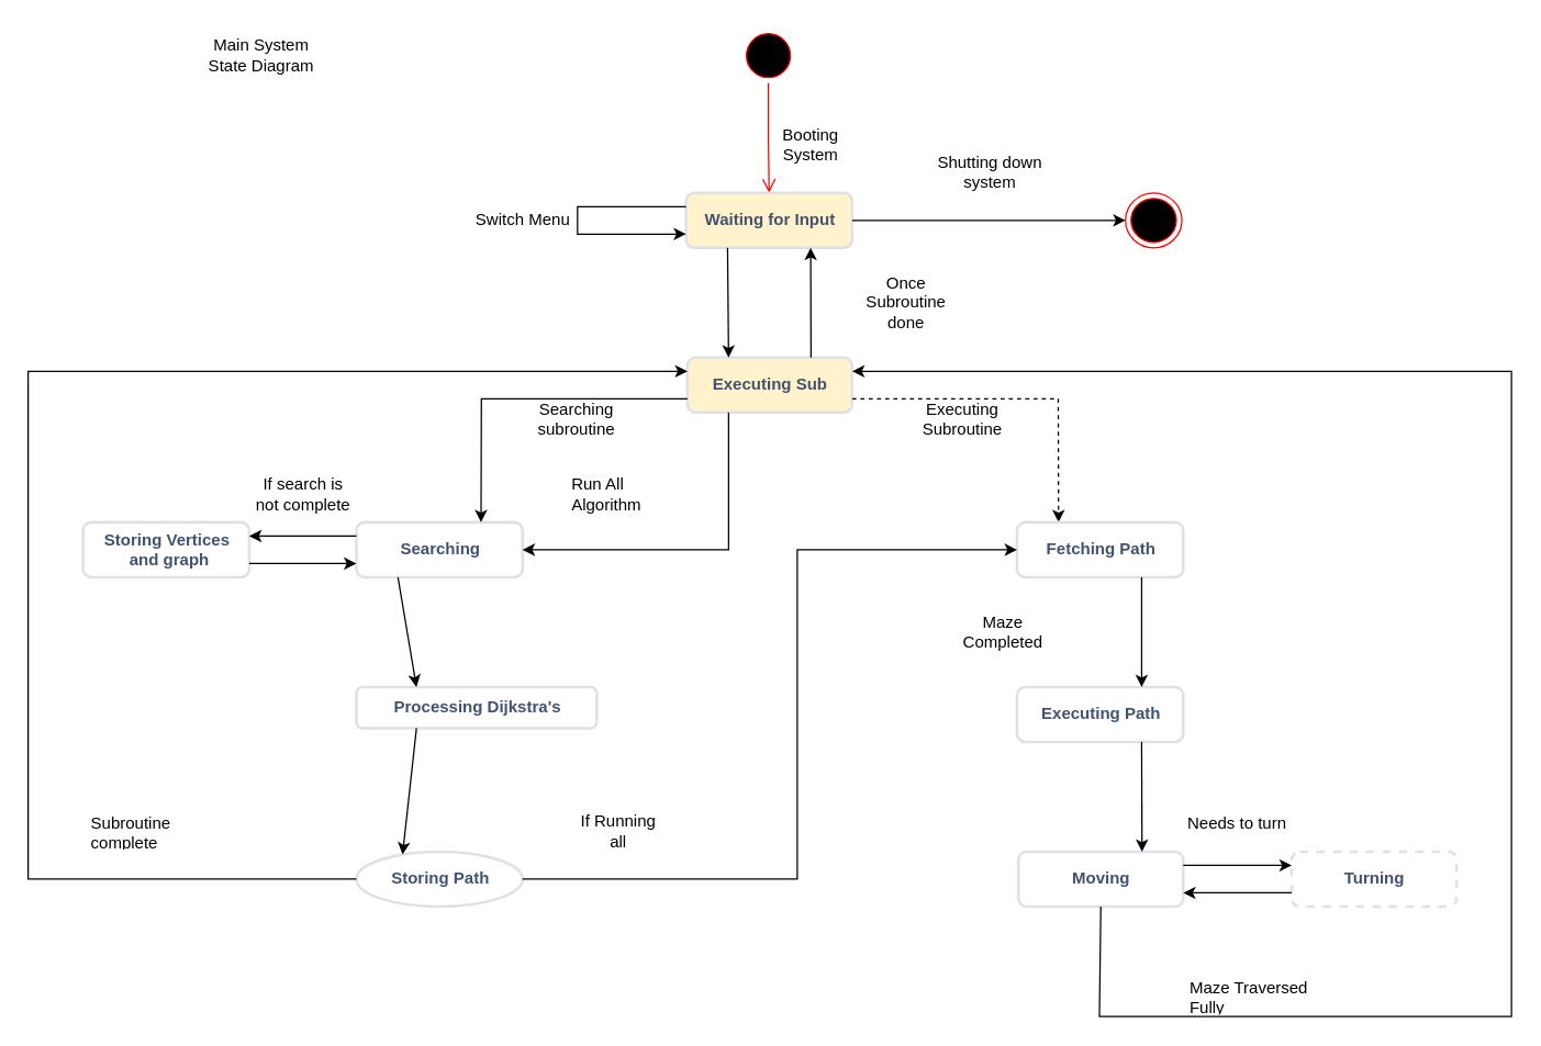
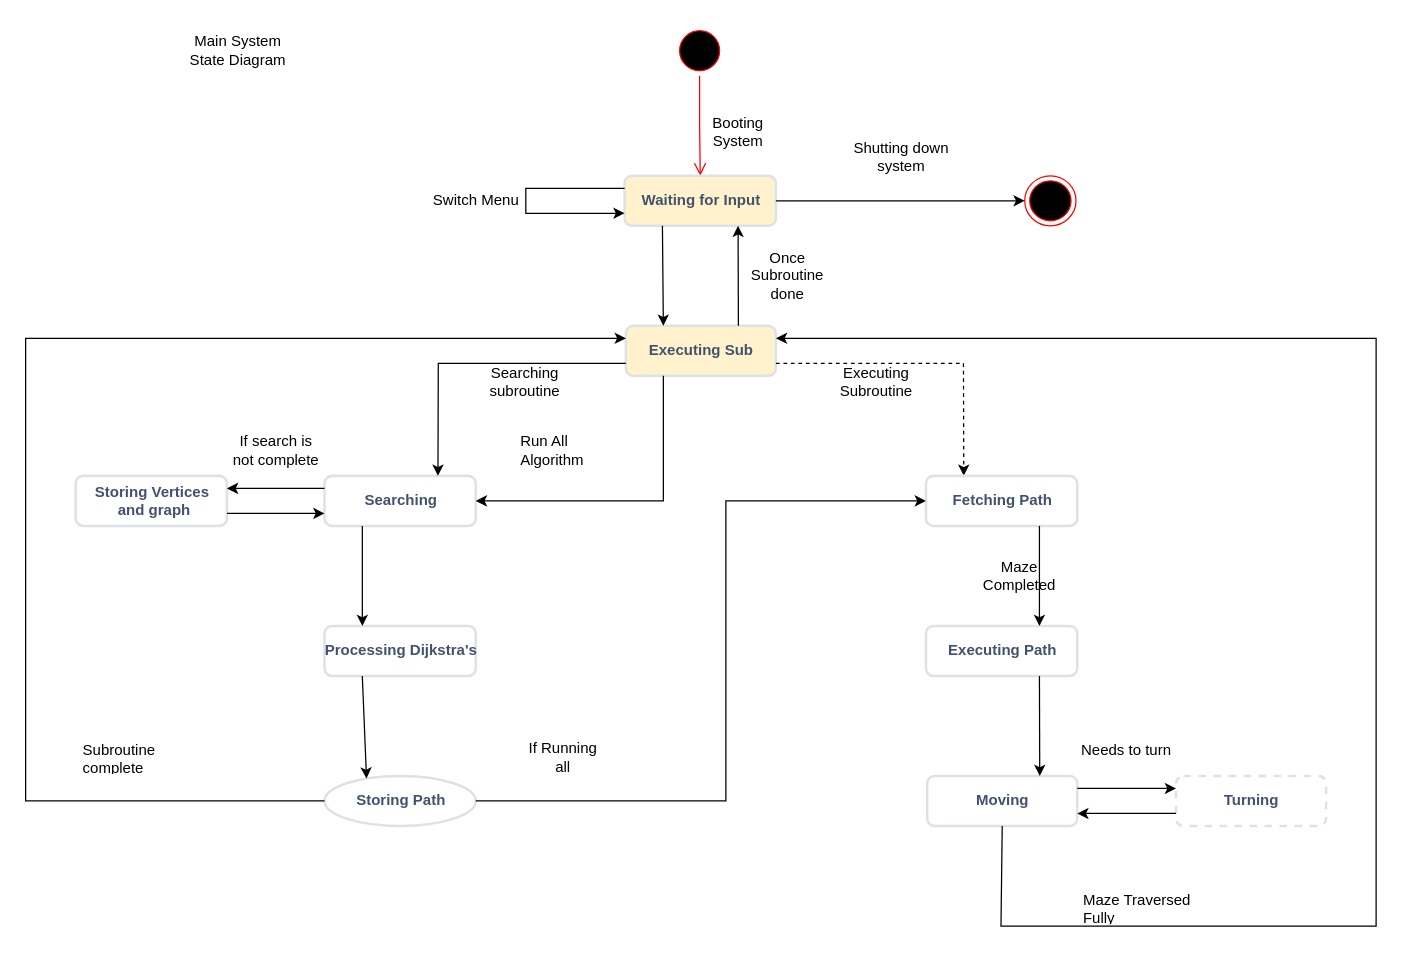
  <mxCell id="0" />
  <mxCell id="1" parent="0" />
  <mxCell id="2" value="" style="ellipse;html=1;shape=startState;fillColor=#000000;strokeColor=#ff0000;" parent="1" vertex="1"><mxGeometry x="539" width="40" height="40" as="geometry" y="20" /></mxCell>
  <mxCell id="3" value="" style="edgeStyle=orthogonalEdgeStyle;html=1;verticalAlign=bottom;endArrow=open;endSize=8;strokeColor=#ff0000;rounded=0;exitX=0.5;exitY=1;exitDx=0;exitDy=0;entryX=0.5;entryY=0;entryDx=0;entryDy=0;" parent="1" source="2" target="7" edge="1"><mxGeometry relative="1" as="geometry"><mxPoint x="559" y="110" as="targetPoint" /><mxPoint x="589" y="80" as="sourcePoint" /></mxGeometry></mxCell>
  <mxCell id="4" value="" style="ellipse;html=1;shape=endState;fillColor=#000000;strokeColor=#ff0000;" parent="1" vertex="1"><mxGeometry x="819" y="140" width="41" height="40" as="geometry" /></mxCell>
  <mxCell id="5" value="Main System State Diagram" style="text;html=1;strokeColor=none;fillColor=none;align=center;verticalAlign=middle;whiteSpace=wrap;rounded=0;" parent="1" vertex="1"><mxGeometry width="100" height="40" as="geometry" x="140" y="20" /></mxCell>
  <mxCell id="6" value="Storing Path" style="ellipse;dashed=0;html=1;strokeColor=#DFE1E6;fontSize=12;align=center;fontStyle=1;strokeWidth=2;fontColor=#42526E;" parent="1" vertex="1"><mxGeometry x="259" y="620" width="121" height="40" as="geometry" /></mxCell>
  <mxCell id="7" value="Waiting for Input" style="dashed=0;html=1;rounded=1;strokeColor=#DFE1E6;fontSize=12;align=center;fontStyle=1;strokeWidth=2;fontColor=#42526E;fillColor=#fff2cc;" parent="1" vertex="1"><mxGeometry x="499" y="140" width="121" height="40" as="geometry" /></mxCell>
  <mxCell id="8" value="Booting System" style="text;html=1;strokeColor=none;fillColor=none;align=center;verticalAlign=middle;whiteSpace=wrap;rounded=0;" parent="1" vertex="1"><mxGeometry x="560" y="90" width="60" height="30" as="geometry" /></mxCell>
  <mxCell id="9" value="" style="endArrow=classic;html=1;rounded=0;exitX=0;exitY=0.25;exitDx=0;exitDy=0;entryX=0;entryY=0.75;entryDx=0;entryDy=0;" parent="1" source="7" target="7" edge="1"><mxGeometry width="50" height="50" relative="1" as="geometry"><mxPoint x="660" y="180" as="sourcePoint" /><mxPoint x="420" y="160" as="targetPoint" /><Array as="points"><mxPoint x="420" y="150" /><mxPoint x="420" y="170" /></Array></mxGeometry></mxCell>
  <mxCell id="10" value="Switch Menu" style="text;html=1;strokeColor=none;fillColor=none;align=center;verticalAlign=middle;whiteSpace=wrap;rounded=0;" parent="1" vertex="1"><mxGeometry x="341" y="145" width="79" height="30" as="geometry" /></mxCell>
  <mxCell id="11" value="Executing Sub" style="dashed=0;html=1;rounded=1;strokeColor=#DFE1E6;fontSize=12;align=center;fontStyle=1;strokeWidth=2;fontColor=#42526E;fillColor=#fff2cc;" parent="1" vertex="1"><mxGeometry x="500" y="260" width="120" height="40" as="geometry" /></mxCell>
  <mxCell id="12" value="" style="endArrow=classic;html=1;rounded=0;exitX=0.25;exitY=1;exitDx=0;exitDy=0;entryX=0.25;entryY=0;entryDx=0;entryDy=0;" parent="1" source="7" target="11" edge="1"><mxGeometry width="50" height="50" relative="1" as="geometry"><mxPoint x="660" y="170" as="sourcePoint" /><mxPoint x="710" y="120" as="targetPoint" /></mxGeometry></mxCell>
- <mxCell id="13" value="Once Subroutine done" style="text;html=1;strokeColor=none;fillColor=none;align=center;verticalAlign=middle;whiteSpace=wrap;rounded=0;" parent="1" vertex="1"><mxGeometry x="620" y="200" width="79" height="40" as="geometry" /></mxCell>
+ <mxCell id="13" value="Once Subroutine done" style="text;html=1;strokeColor=none;fillColor=none;align=center;verticalAlign=middle;whiteSpace=wrap;rounded=0;" parent="1" vertex="1"><mxGeometry x="590" y="200" width="79" height="40" as="geometry" /></mxCell>
  <mxCell id="14" value="" style="endArrow=classic;html=1;rounded=0;exitX=0.75;exitY=0;exitDx=0;exitDy=0;entryX=0.75;entryY=1;entryDx=0;entryDy=0;" parent="1" source="11" target="7" edge="1"><mxGeometry width="50" height="50" relative="1" as="geometry"><mxPoint x="650" y="400" as="sourcePoint" /><mxPoint x="700" y="350" as="targetPoint" /></mxGeometry></mxCell>
  <mxCell id="15" value="Searching" style="dashed=0;html=1;rounded=1;strokeColor=#DFE1E6;fontSize=12;align=center;fontStyle=1;strokeWidth=2;fontColor=#42526E" parent="1" vertex="1"><mxGeometry x="259" y="380" width="121" height="40" as="geometry" /></mxCell>
  <mxCell id="16" value="Storing Vertices&lt;br&gt;&amp;nbsp;and graph" style="dashed=0;html=1;rounded=1;strokeColor=#DFE1E6;fontSize=12;align=center;fontStyle=1;strokeWidth=2;fontColor=#42526E" parent="1" vertex="1"><mxGeometry x="60" y="380" width="121" height="40" as="geometry" /></mxCell>
  <mxCell id="17" value="Searching subroutine" style="text;html=1;strokeColor=none;fillColor=none;align=center;verticalAlign=middle;whiteSpace=wrap;rounded=0;" parent="1" vertex="1"><mxGeometry x="380" y="290" width="79" height="30" as="geometry" /></mxCell>
  <mxCell id="18" value="" style="endArrow=classic;html=1;rounded=0;exitX=0;exitY=0.25;exitDx=0;exitDy=0;entryX=1;entryY=0.25;entryDx=0;entryDy=0;" parent="1" source="15" target="16" edge="1"><mxGeometry width="50" height="50" relative="1" as="geometry"><mxPoint x="310" y="540" as="sourcePoint" /><mxPoint x="360" y="490" as="targetPoint" /></mxGeometry></mxCell>
  <mxCell id="19" value="If search is not complete" style="text;html=1;strokeColor=none;fillColor=none;align=center;verticalAlign=middle;whiteSpace=wrap;rounded=0;" parent="1" vertex="1"><mxGeometry x="181" y="340" width="79" height="40" as="geometry" /></mxCell>
  <mxCell id="20" value="" style="endArrow=classic;html=1;rounded=0;exitX=1;exitY=0.75;exitDx=0;exitDy=0;entryX=0;entryY=0.75;entryDx=0;entryDy=0;" parent="1" source="16" target="15" edge="1"><mxGeometry width="50" height="50" relative="1" as="geometry"><mxPoint x="310" y="530" as="sourcePoint" /><mxPoint x="360" y="480" as="targetPoint" /></mxGeometry></mxCell>
- <mxCell id="21" value="Processing Dijkstra's" style="dashed=0;html=1;rounded=1;strokeColor=#DFE1E6;fontSize=12;align=center;fontStyle=1;strokeWidth=2;fontColor=#42526E" parent="1" vertex="1"><mxGeometry x="259" y="500" width="175" height="30" as="geometry" /></mxCell>
+ <mxCell id="21" value="Processing Dijkstra's" style="dashed=0;html=1;rounded=1;strokeColor=#DFE1E6;fontSize=12;align=center;fontStyle=1;strokeWidth=2;fontColor=#42526E" parent="1" vertex="1"><mxGeometry x="259" y="500" width="121" height="40" as="geometry" /></mxCell>
  <mxCell id="22" value="" style="endArrow=classic;html=1;rounded=0;exitX=0.25;exitY=1;exitDx=0;exitDy=0;entryX=0.25;entryY=0;entryDx=0;entryDy=0;" parent="1" source="15" target="21" edge="1"><mxGeometry width="50" height="50" relative="1" as="geometry"><mxPoint x="350" y="390" as="sourcePoint" /><mxPoint x="400" y="340" as="targetPoint" /></mxGeometry></mxCell>
  <mxCell id="23" value="" style="endArrow=classic;html=1;rounded=0;exitX=0.25;exitY=1;exitDx=0;exitDy=0;entryX=0.25;entryY=0;entryDx=0;entryDy=0;" parent="1" source="21" target="6" edge="1"><mxGeometry width="50" height="50" relative="1" as="geometry"><mxPoint x="320" y="590" as="sourcePoint" /><mxPoint x="370" y="540" as="targetPoint" /></mxGeometry></mxCell>
  <mxCell id="24" value="" style="endArrow=classic;html=1;rounded=0;exitX=1;exitY=0.75;exitDx=0;exitDy=0;entryX=0.25;entryY=0;entryDx=0;entryDy=0;dashed=1;" parent="1" source="11" target="25" edge="1"><mxGeometry width="50" height="50" relative="1" as="geometry"><mxPoint x="450" y="430" as="sourcePoint" /><mxPoint x="500" y="380" as="targetPoint" /><Array as="points"><mxPoint x="770" y="290" /></Array></mxGeometry></mxCell>
  <mxCell id="25" value="Fetching Path" style="dashed=0;html=1;rounded=1;strokeColor=#DFE1E6;fontSize=12;align=center;fontStyle=1;strokeWidth=2;fontColor=#42526E" parent="1" vertex="1"><mxGeometry x="740" y="380" width="121" height="40" as="geometry" /></mxCell>
  <mxCell id="26" value="Executing&lt;br&gt;Subroutine" style="text;html=1;strokeColor=none;fillColor=none;align=center;verticalAlign=middle;whiteSpace=wrap;rounded=0;" parent="1" vertex="1"><mxGeometry x="661" y="290" width="79" height="30" as="geometry" /></mxCell>
  <mxCell id="27" value="Executing Path" style="dashed=0;html=1;rounded=1;strokeColor=#DFE1E6;fontSize=12;align=center;fontStyle=1;strokeWidth=2;fontColor=#42526E" parent="1" vertex="1"><mxGeometry x="740" y="500" width="121" height="40" as="geometry" /></mxCell>
  <mxCell id="28" value="" style="endArrow=classic;html=1;rounded=0;exitX=0.75;exitY=1;exitDx=0;exitDy=0;entryX=0.75;entryY=0;entryDx=0;entryDy=0;" parent="1" source="25" target="27" edge="1"><mxGeometry width="50" height="50" relative="1" as="geometry"><mxPoint x="861" y="450" as="sourcePoint" /><mxPoint x="911" y="400" as="targetPoint" /></mxGeometry></mxCell>
  <mxCell id="29" value="Moving" style="dashed=0;html=1;rounded=1;strokeColor=#DFE1E6;fontSize=12;align=center;fontStyle=1;strokeWidth=2;fontColor=#42526E" parent="1" vertex="1"><mxGeometry x="741" y="620" width="120" height="40" as="geometry" /></mxCell>
  <mxCell id="30" value="Turning" style="dashed=1;html=1;rounded=1;strokeColor=#DFE1E6;fontSize=12;align=center;fontStyle=1;strokeWidth=2;fontColor=#42526E;" parent="1" vertex="1"><mxGeometry x="940" y="620" width="120" height="40" as="geometry" /></mxCell>
  <mxCell id="31" value="" style="endArrow=classic;html=1;rounded=0;exitX=0.75;exitY=1;exitDx=0;exitDy=0;entryX=0.75;entryY=0;entryDx=0;entryDy=0;" parent="1" source="27" target="29" edge="1"><mxGeometry width="50" height="50" relative="1" as="geometry"><mxPoint x="680" y="700" as="sourcePoint" /><mxPoint x="730" y="650" as="targetPoint" /></mxGeometry></mxCell>
  <mxCell id="32" value="" style="endArrow=classic;html=1;rounded=0;exitX=1;exitY=0.25;exitDx=0;exitDy=0;entryX=0;entryY=0.25;entryDx=0;entryDy=0;" parent="1" source="29" target="30" edge="1"><mxGeometry width="50" height="50" relative="1" as="geometry"><mxPoint x="680" y="700" as="sourcePoint" /><mxPoint x="730" y="650" as="targetPoint" /></mxGeometry></mxCell>
  <mxCell id="33" value="" style="endArrow=classic;html=1;rounded=0;exitX=0;exitY=0.75;exitDx=0;exitDy=0;entryX=1;entryY=0.75;entryDx=0;entryDy=0;" parent="1" source="30" target="29" edge="1"><mxGeometry width="50" height="50" relative="1" as="geometry"><mxPoint x="680" y="700" as="sourcePoint" /><mxPoint x="730" y="650" as="targetPoint" /></mxGeometry></mxCell>
  <mxCell id="34" value="Needs to turn" style="text;html=1;strokeColor=none;fillColor=none;align=center;verticalAlign=middle;whiteSpace=wrap;rounded=0;" parent="1" vertex="1"><mxGeometry x="861" y="580" width="79" height="40" as="geometry" /></mxCell>
- <mxCell id="35" value="Maze Completed" style="text;html=1;strokeColor=none;fillColor=none;align=center;verticalAlign=middle;whiteSpace=wrap;rounded=0;" parent="1" vertex="1"><mxGeometry x="700" y="440" width="60" height="40" as="geometry" /></mxCell>
+ <mxCell id="35" value="Maze Completed" style="text;html=1;strokeColor=none;fillColor=none;align=center;verticalAlign=middle;whiteSpace=wrap;rounded=0;" parent="1" vertex="1"><mxGeometry x="785" y="440" width="60" height="40" as="geometry" /></mxCell>
  <mxCell id="36" value="" style="endArrow=classic;html=1;rounded=0;exitX=0;exitY=0.75;exitDx=0;exitDy=0;entryX=0.75;entryY=0;entryDx=0;entryDy=0;" parent="1" source="11" target="15" edge="1"><mxGeometry width="50" height="50" relative="1" as="geometry"><mxPoint x="560" y="430" as="sourcePoint" /><mxPoint x="610" y="380" as="targetPoint" /><Array as="points"><mxPoint x="350" y="290" /></Array></mxGeometry></mxCell>
  <mxCell id="37" value="" style="endArrow=classic;html=1;rounded=0;exitX=0;exitY=0.5;exitDx=0;exitDy=0;entryX=0;entryY=0.25;entryDx=0;entryDy=0;" parent="1" source="6" target="11" edge="1"><mxGeometry width="50" height="50" relative="1" as="geometry"><mxPoint x="560" y="430" as="sourcePoint" /><mxPoint x="610" y="380" as="targetPoint" /><Array as="points"><mxPoint x="20" y="640" /><mxPoint x="20" y="270" /></Array></mxGeometry></mxCell>
  <mxCell id="38" value="" style="endArrow=classic;html=1;rounded=0;exitX=0.5;exitY=1;exitDx=0;exitDy=0;entryX=1;entryY=0.25;entryDx=0;entryDy=0;" parent="1" source="29" target="11" edge="1"><mxGeometry width="50" height="50" relative="1" as="geometry"><mxPoint x="630" y="440" as="sourcePoint" /><mxPoint x="680" y="390" as="targetPoint" /><Array as="points"><mxPoint x="800" y="740" /><mxPoint x="1100" y="740" /><mxPoint x="1100" y="270" /></Array></mxGeometry></mxCell>
  <mxCell id="39" value="Subroutine complete" style="text;strokeColor=none;fillColor=none;align=left;verticalAlign=middle;spacingLeft=4;spacingRight=4;overflow=hidden;points=[[0,0.5],[1,0.5]];portConstraint=eastwest;rotatable=0;whiteSpace=wrap;html=1;" parent="1" vertex="1"><mxGeometry x="60" y="590" width="80" height="30" as="geometry" /></mxCell>
  <mxCell id="40" value="Maze Traversed Fully" style="text;strokeColor=none;fillColor=none;align=left;verticalAlign=middle;spacingLeft=4;spacingRight=4;overflow=hidden;points=[[0,0.5],[1,0.5]];portConstraint=eastwest;rotatable=0;whiteSpace=wrap;html=1;" parent="1" vertex="1"><mxGeometry x="860" y="710" width="110" height="30" as="geometry" /></mxCell>
  <mxCell id="41" value="" style="endArrow=classic;html=1;rounded=0;exitX=0.25;exitY=1;exitDx=0;exitDy=0;entryX=1;entryY=0.5;entryDx=0;entryDy=0;" parent="1" source="11" target="15" edge="1"><mxGeometry width="50" height="50" relative="1" as="geometry"><mxPoint x="550" y="530" as="sourcePoint" /><mxPoint x="530" y="380" as="targetPoint" /><Array as="points"><mxPoint x="530" y="400" /></Array></mxGeometry></mxCell>
  <mxCell id="42" value="Run All&amp;nbsp; Algorithm" style="text;strokeColor=none;fillColor=none;align=left;verticalAlign=middle;spacingLeft=4;spacingRight=4;overflow=hidden;points=[[0,0.5],[1,0.5]];portConstraint=eastwest;rotatable=0;whiteSpace=wrap;html=1;" parent="1" vertex="1"><mxGeometry x="410" y="340" width="70" height="40" as="geometry" /></mxCell>
  <mxCell id="43" value="" style="endArrow=classic;html=1;rounded=0;exitX=1;exitY=0.5;exitDx=0;exitDy=0;entryX=0;entryY=0.5;entryDx=0;entryDy=0;" parent="1" source="6" target="25" edge="1"><mxGeometry width="50" height="50" relative="1" as="geometry"><mxPoint x="360" y="480" as="sourcePoint" /><mxPoint x="290" y="740" as="targetPoint" /><Array as="points"><mxPoint x="580" y="640" /><mxPoint x="580" y="400" /></Array></mxGeometry></mxCell>
  <mxCell id="44" value="If Running all" style="text;html=1;strokeColor=none;fillColor=none;align=center;verticalAlign=middle;whiteSpace=wrap;rounded=0;" parent="1" vertex="1"><mxGeometry x="420" y="590" width="60" height="30" as="geometry" /></mxCell>
  <mxCell id="45" value="" style="endArrow=classic;html=1;rounded=0;exitX=1;exitY=0.5;exitDx=0;exitDy=0;entryX=0;entryY=0.5;entryDx=0;entryDy=0;" parent="1" source="7" target="4" edge="1"><mxGeometry width="50" height="50" relative="1" as="geometry"><mxPoint x="590" y="410" as="sourcePoint" /><mxPoint x="640" y="360" as="targetPoint" /></mxGeometry></mxCell>
  <mxCell id="46" value="Shutting down system" style="text;html=1;strokeColor=none;fillColor=none;align=center;verticalAlign=middle;whiteSpace=wrap;rounded=0;" parent="1" vertex="1"><mxGeometry x="661" y="110" width="119" height="30" as="geometry" /></mxCell>
